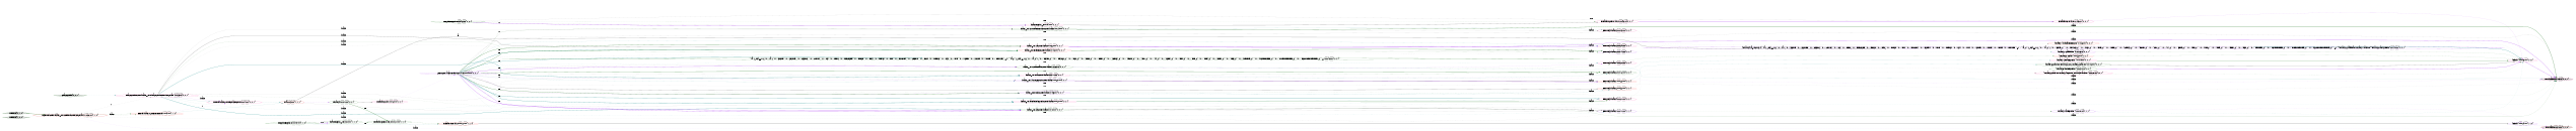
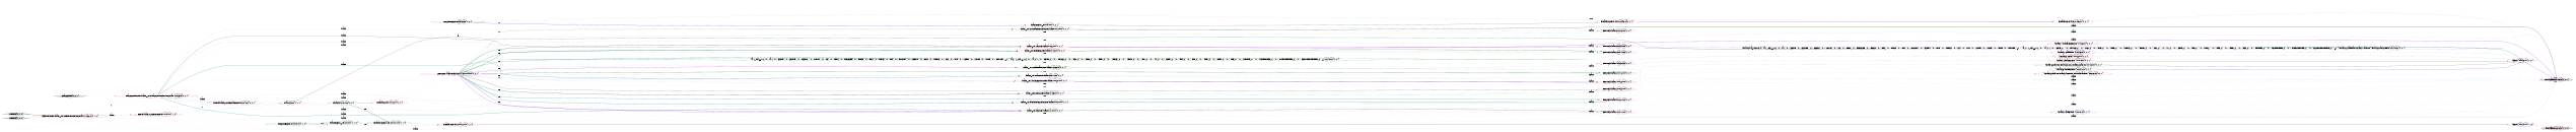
  digraph {
    rankdir=LR
    node [color=deeppink fillcolor=white shape=ellipse style=filled]
    edge [arrowhead=diamond color=gray40 style=dashed]
    n1 [label="_errHandler.recover(this,re)@@@96@@@['0', '0', '1']"]
    n2 [label="{exitRule()}@@@98@@@['0', '0', '1']"]
    n3 [fillcolor=lightgray label="return _localctx@@@101@@@['0', '0', '1']"]
    n4 [color=purple label="enterOuterAlt(_localctx,1)@@@11@@@['1', '1', '1']"]
    n5 [color=purple label="{setState(572)castExpression()}@@@12@@@['1', '1', '1']"]
    n6 [color=purple label="{exitRule()}@@@24@@@['1', '1', '0']"]
    n7 [color=darkgreen fillcolor=lightgray label="nonReserved['0', '1', '0']" shape=diamond]
    n8 [color=red label="NonReservedContext _localctx = new NonReservedContext(_ctx,getState())@@@3@@@['1', '1', '0']"]
    n9 [color=red fillcolor=lightgray label="return _localctx@@@27@@@['1', '1', '0']"]
    n10 [color=red label="enterRule(_localctx,106,RULE_nonReserved)@@@4@@@['1', '1', '0']"]
    n11 [label="PrimaryExpressionContext _localctx = new PrimaryExpressionContext(_ctx,getState())@@@3@@@['0', '0', '1']"]
    n12 [label="{setState(588)match(T__0)setState(589)expression()setState(590)match(T__1)}@@@82@@@['0', '0', '1']"]
    n13 [color=purple label="{setState(579)_la = _input.LA(1)if ((((_la) & ~0x3f) == 0 && ((1L << _la) & ((1L << ANALYZE) | (1L << ANALYZED) | (1L << CATALOGS) | (1L << COLUMNS) | (1L << DAY) | (1L << DEBUG) | (1L << EXECUTABLE) | (1L << EXPLAIN) | (1L << FIRST) | (1L << FORMAT) | (1L << FULL) | (1L << FUNCTIONS) | (1L << GRAPHVIZ) | (1L << HOUR) | (1L << INTERVAL) | (1L << LAST) | (1L << LIMIT) | (1L << MAPPED) | (1L << MINUTE) | (1L << MONTH) | (1L << OPTIMIZED))) != 0) || ((((_la - 67)) & ~0x3f) == 0 && ((1L << (_la - 67)) & ((1L << (PARSED - 67)) | (1L << (PHYSICAL - 67)) | (1L << (PLAN - 67)) | (1L << (RLIKE - 67)) | (1L << (QUERY - 67)) | (1L << (SCHEMAS - 67)) | (1L << (SECOND - 67)) | (1L << (SHOW - 67)) | (1L << (SYS - 67)) | (1L << (TABLES - 67)) | (1L << (TEXT - 67)) | (1L << (TYPE - 67)) | (1L << (TYPES - 67)) | (1L << (VERIFY - 67)) | (1L << (YEAR - 67)) | (1L << (IDENTIFIER - 67)) | (1L << (DIGIT_IDENTIFIER - 67)) | (1L << (QUOTED_IDENTIFIER - 67)) | (1L << (BACKQUOTED_IDENTIFIER - 67)))) != 0)) {{setState(576)qualifiedName()setState(577)match(DOT)}}setState(581)match(ASTERISK)}@@@40@@@['0', '0', '1']"]
    n14 [color=darkgreen label="_localctx = new ConstantDefaultContext(_localctx)@@@31@@@['0', '0', '1']"]
    n15 [label="enterOuterAlt(_localctx,4)@@@32@@@['0', '0', '1']"]
    n16 [color=red label="{setState(575)constant()}@@@33@@@['0', '0', '1']"]
    n17 [label="_errHandler.sync(this)@@@8@@@['0', '0', '1']"]
    n18 [color=purple label="getInterpreter().adaptivePredict(_input,79,_ctx)@@@9@@@['0', '0', '1']" shape=diamond]
    n19 [label="enterOuterAlt(_localctx,9)@@@81@@@['0', '0', '1']"]
    n20 [color=darkgreen label="(((_la) & ~0x3f) == 0 && ((1L << _la) & ((1L << ANALYZE) | (1L << ANALYZED) | (1L << CATALOGS) | (1L << COLUMNS) | (1L << DAY) | (1L << DEBUG) | (1L << EXECUTABLE) | (1L << EXPLAIN) | (1L << FIRST) | (1L << FORMAT) | (1L << FULL) | (1L << FUNCTIONS) | (1L << GRAPHVIZ) | (1L << HOUR) | (1L << INTERVAL) | (1L << LAST) | (1L << LIMIT) | (1L << MAPPED) | (1L << MINUTE) | (1L << MONTH) | (1L << OPTIMIZED))) != 0) || ((((_la - 67)) & ~0x3f) == 0 && ((1L << (_la - 67)) & ((1L << (PARSED - 67)) | (1L << (PHYSICAL - 67)) | (1L << (PLAN - 67)) | (1L << (RLIKE - 67)) | (1L << (QUERY - 67)) | (1L << (SCHEMAS - 67)) | (1L << (SECOND - 67)) | (1L << (SHOW - 67)) | (1L << (SYS - 67)) | (1L << (TABLES - 67)) | (1L << (TEXT - 67)) | (1L << (TYPE - 67)) | (1L << (TYPES - 67)) | (1L << (VERIFY - 67)) | (1L << (YEAR - 67)) | (1L << (IDENTIFIER - 67)) | (1L << (DIGIT_IDENTIFIER - 67)) | (1L << (QUOTED_IDENTIFIER - 67)) | (1L << (BACKQUOTED_IDENTIFIER - 67)))) != 0)@@@43@@@['0', '0', '1']" shape=diamond]
    n21 [label="enterOuterAlt(_localctx,3)@@@25@@@['0', '0', '1']"]
    n22 [label="_localctx = new ExtractContext(_localctx)@@@17@@@['0', '0', '1']"]
    n23 [color=darkgreen label="enterOuterAlt(_localctx,2)@@@18@@@['0', '0', '1']"]
    n24 [color=purple label="enterOuterAlt(_localctx,8)@@@74@@@['0', '0', '1']"]
    n25 [color=purple label="_localctx = new FunctionContext(_localctx)@@@55@@@['0', '0', '1']"]
    n26 [color=red label="enterOuterAlt(_localctx,6)@@@56@@@['0', '0', '1']"]
    n27 [color=darkgreen label="_localctx = new CastContext(_localctx)@@@10@@@['0', '0', '1']"]
    n28 [label="_localctx = new StarContext(_localctx)@@@38@@@['0', '0', '1']"]
    n29 [label="enterOuterAlt(_localctx,5)@@@39@@@['0', '0', '1']"]
    n30 [color=purple label="_localctx = new SubqueryExpressionContext(_localctx)@@@62@@@['0', '0', '1']"]
    n31 [color=red label="enterOuterAlt(_localctx,7)@@@63@@@['0', '0', '1']"]
    n32 [label="_localctx = new ParenthesizedExpressionContext(_localctx)@@@80@@@['0', '0', '1']"]
    n33 [color=darkgreen label="_localctx = new CurrentDateTimeFunctionContext(_localctx)@@@24@@@['0', '0', '1']"]
    n34 [color=red label="_localctx = new DereferenceContext(_localctx)@@@73@@@['0', '0', '1']"]
    n35 [label="_errHandler.reportError(this,re)@@@95@@@['0', '0', '1']"]
    n36 [color=red label="int _la@@@5@@@['1', '1', '1']"]
    n37 [color=darkgreen label="setState(592)@@@7@@@['0', '0', '1']"]
    n38 [color=darkgreen label="_errHandler.reportError(this,re)@@@21@@@['1', '1', '0']"]
    n39 [color=darkgreen label="_localctx.exception = re@@@20@@@['1', '1', '0']"]
    n40 [color=red label="_errHandler.recover(this,re)@@@22@@@['1', '1', '0']"]
    n41 [color=red label="{setState(574)builtinDateTimeFunction()}@@@26@@@['0', '0', '1']"]
    n42 [label="{setState(573)extractExpression()}@@@19@@@['0', '0', '1']"]
    n43 [color=darkgreen label="{setState(583)match(T__0)setState(584)query()setState(585)match(T__1)}@@@64@@@['0', '0', '1']"]
    n44 [color=purple label="{setState(587)qualifiedName()}@@@75@@@['0', '0', '1']"]
    n45 [color=darkgreen label="RecognitionException re@@@93@@@['0', '0', '1']" shape=diamond]
    n46 [label="_localctx.exception = re@@@94@@@['0', '0', '1']"]
    n47 [color=darkgreen label="{setState(582)functionExpression()}@@@57@@@['0', '0', '1']"]
    n48 [color=darkgreen label="RecognitionException re@@@19@@@['1', '1', '0']" shape=diamond]
    n49 [label="enterRule(_localctx,60,RULE_primaryExpression)@@@4@@@['0', '0', '1']"]
    n50 [color=darkgreen fillcolor=lightgray label="primaryExpression['0', '0', '1']" shape=diamond]
    n51 [color=darkgreen fillcolor=lightgray label="nonReserved['1', '0', '0']" shape=diamond]
    n1 -> n2 [color=purple]
    n2 -> n3 [color=purple style=bold]
    n4 -> n5 [color=darkgreen style=dotted]
    n5 -> n2 [color=teal style=dotted]
    n5 -> n6 [arrowhead=vee color=purple style=dotted]
    n6 -> n9 [color=purple style=dotted]
    n7 -> n8 [color=darkgreen style=bold]
    n8 -> n4 [arrowhead=vee label=_localctx style=dotted]
    n8 -> n9 [color=purple label=_localctx style=dotted]
    n8 -> n10 [arrowhead=vee color=darkgreen label=_localctx style=dotted]
    n8 -> n10 [color=darkgreen]
    n8 -> n11 [label=0 style=dotted]
    n10 -> n36 [color=teal]
    n10 -> n49 [color=purple label=0 style=dotted]
    n11 -> n14 [label=_localctx style=dotted]
    n11 -> n22 [arrowhead=vee color=teal label=_localctx style=bold]
    n11 -> n25 [color=darkgreen label=_localctx style=dotted]
    n11 -> n27 [color=teal label=_localctx style=bold]
    n11 -> n28 [label=_localctx style=bold]
    n11 -> n30 [label=_localctx]
    n11 -> n32 [color=teal label=_localctx style=dotted]
    n11 -> n33 [label=_localctx]
    n11 -> n34 [arrowhead=vee color=darkgreen label=_localctx]
    n11 -> n49 [arrowhead=vee color=teal]
    n11 -> n49 [arrowhead=vee color=purple label=_localctx]
    n12 -> n2 [color=darkgreen style=dotted]
    n13 -> n2 [arrowhead=vee color=teal style=bold]
    n14 -> n3 [color=teal label=_localctx]
    n14 -> n15 [color=darkgreen label=_localctx style=dotted]
    n14 -> n15 [arrowhead=vee color=purple]
    n15 -> n16 [color=darkgreen]
    n16 -> n2 [arrowhead=vee color=darkgreen]
    n17 -> n18 [color=purple style=dotted]
    n18 -> n4 [arrowhead=vee color=teal label=true style=dotted]
    n18 -> n14 [label=true]
    n18 -> n14 [arrowhead=vee color=purple style=bold]
    n18 -> n15 [color=teal label=true style=dotted]
    n18 -> n19 [color=teal label=true style=bold]
    n18 -> n20 [color=teal label=true style=bold]
    n18 -> n21 [arrowhead=vee label=true]
    n18 -> n22 [color=teal label=true style=dotted]
    n18 -> n22 [arrowhead=vee]
    n18 -> n23 [color=darkgreen label=true style=bold]
    n18 -> n24 [label=true style=dotted]
    n18 -> n25 [color=purple]
    n18 -> n25 [color=darkgreen label=true style=bold]
    n18 -> n26 [label=true style=bold]
    n18 -> n27 [color=purple style=bold]
    n18 -> n27 [arrowhead=vee color=purple label=true style=bold]
    n18 -> n28 [color=darkgreen style=bold]
    n18 -> n28 [arrowhead=vee label=true style=dotted]
    n18 -> n29 [color=teal label=true]
    n18 -> n30 [arrowhead=vee color=purple label=true]
    n18 -> n30 [arrowhead=vee color=teal]
    n18 -> n31 [label=true style=dotted]
    n18 -> n32 [arrowhead=vee color=teal style=dotted]
    n18 -> n32 [arrowhead=vee color=teal label=true style=bold]
    n18 -> n33 [arrowhead=vee color=darkgreen label=true]
    n18 -> n33
    n18 -> n34 [arrowhead=vee color=teal label=true style=bold]
    n18 -> n34 [arrowhead=vee color=darkgreen style=bold]
    n19 -> n12 [style=dotted]
    n21 -> n41 [style=dotted]
    n22 -> n3 [arrowhead=vee color=purple label=_localctx style=dotted]
    n22 -> n23 [arrowhead=vee color=teal label=_localctx]
    n22 -> n23 [color=darkgreen]
    n23 -> n42 [arrowhead=vee color=teal]
    n24 -> n44 [arrowhead=vee color=teal style=dotted]
    n25 -> n3 [color=darkgreen label=_localctx style=dotted]
    n25 -> n26 [arrowhead=vee color=teal style=dotted]
    n25 -> n26 [arrowhead=vee color=teal label=_localctx]
    n26 -> n47 [arrowhead=vee style=dotted]
    n27 -> n3 [color=darkgreen label=_localctx]
    n27 -> n4 [label=_localctx]
    n27 -> n4 [arrowhead=vee style=bold]
    n28 -> n3 [color=purple label=_localctx style=bold]
    n28 -> n29 [color=teal label=_localctx style=dotted]
    n28 -> n29 [arrowhead=vee color=purple style=bold]
    n29 -> n13 [arrowhead=vee style=dotted]
    n30 -> n3 [arrowhead=vee label=_localctx style=dotted]
    n30 -> n31 [arrowhead=vee color=purple style=bold]
    n30 -> n31 [label=_localctx style=bold]
    n31 -> n43 [arrowhead=vee color=teal]
    n32 -> n3 [color=teal label=_localctx style=dotted]
    n32 -> n19 [arrowhead=vee color=darkgreen label=_localctx style=bold]
    n32 -> n19 [arrowhead=vee color=teal]
    n33 -> n3 [arrowhead=vee color=darkgreen label=_localctx style=bold]
    n33 -> n21 [arrowhead=vee color=teal]
    n33 -> n21 [label=_localctx]
    n34 -> n3 [label=_localctx]
    n34 -> n24 [color=darkgreen style=bold]
    n34 -> n24 [color=darkgreen label=_localctx]
    n35 -> n1 [arrowhead=vee color=purple style=bold]
    n36 -> n4
    n36 -> n13 [label=_la style=bold]
    n36 -> n37 [arrowhead=vee color=purple style=dotted]
    n37 -> n17 [style=bold]
    n37 -> n38 [color=darkgreen label=true style=bold]
    n38 -> n40 [color=darkgreen]
    n39 -> n38 [color=darkgreen]
    n40 -> n6 [style=bold]
    n41 -> n2 [arrowhead=vee style=dotted]
    n42 -> n2 [color=darkgreen style=bold]
    n43 -> n2 [arrowhead=vee style=bold]
    n44 -> n2 [arrowhead=vee color=darkgreen]
    n45 -> n1 [arrowhead=vee label=true]
-   n45 -> n35 [color=darkgreen label=true style=dotted]
    n45 -> n46 [label=true]
    n45 -> n46 [color=purple style=bold]
    n46 -> n35 [style=bold]
    n47 -> n2 [arrowhead=vee color=purple style=bold]
    n48 -> n39 [arrowhead=vee color=purple label=true style=bold]
    n48 -> n39 [arrowhead=vee]
    n48 -> n40 [arrowhead=vee color=teal label=true]
    n49 -> n36 [color=teal style=dotted]
    n50 -> n11 [color=teal style=dotted]
    n51 -> n8 [style=dotted]
  }
